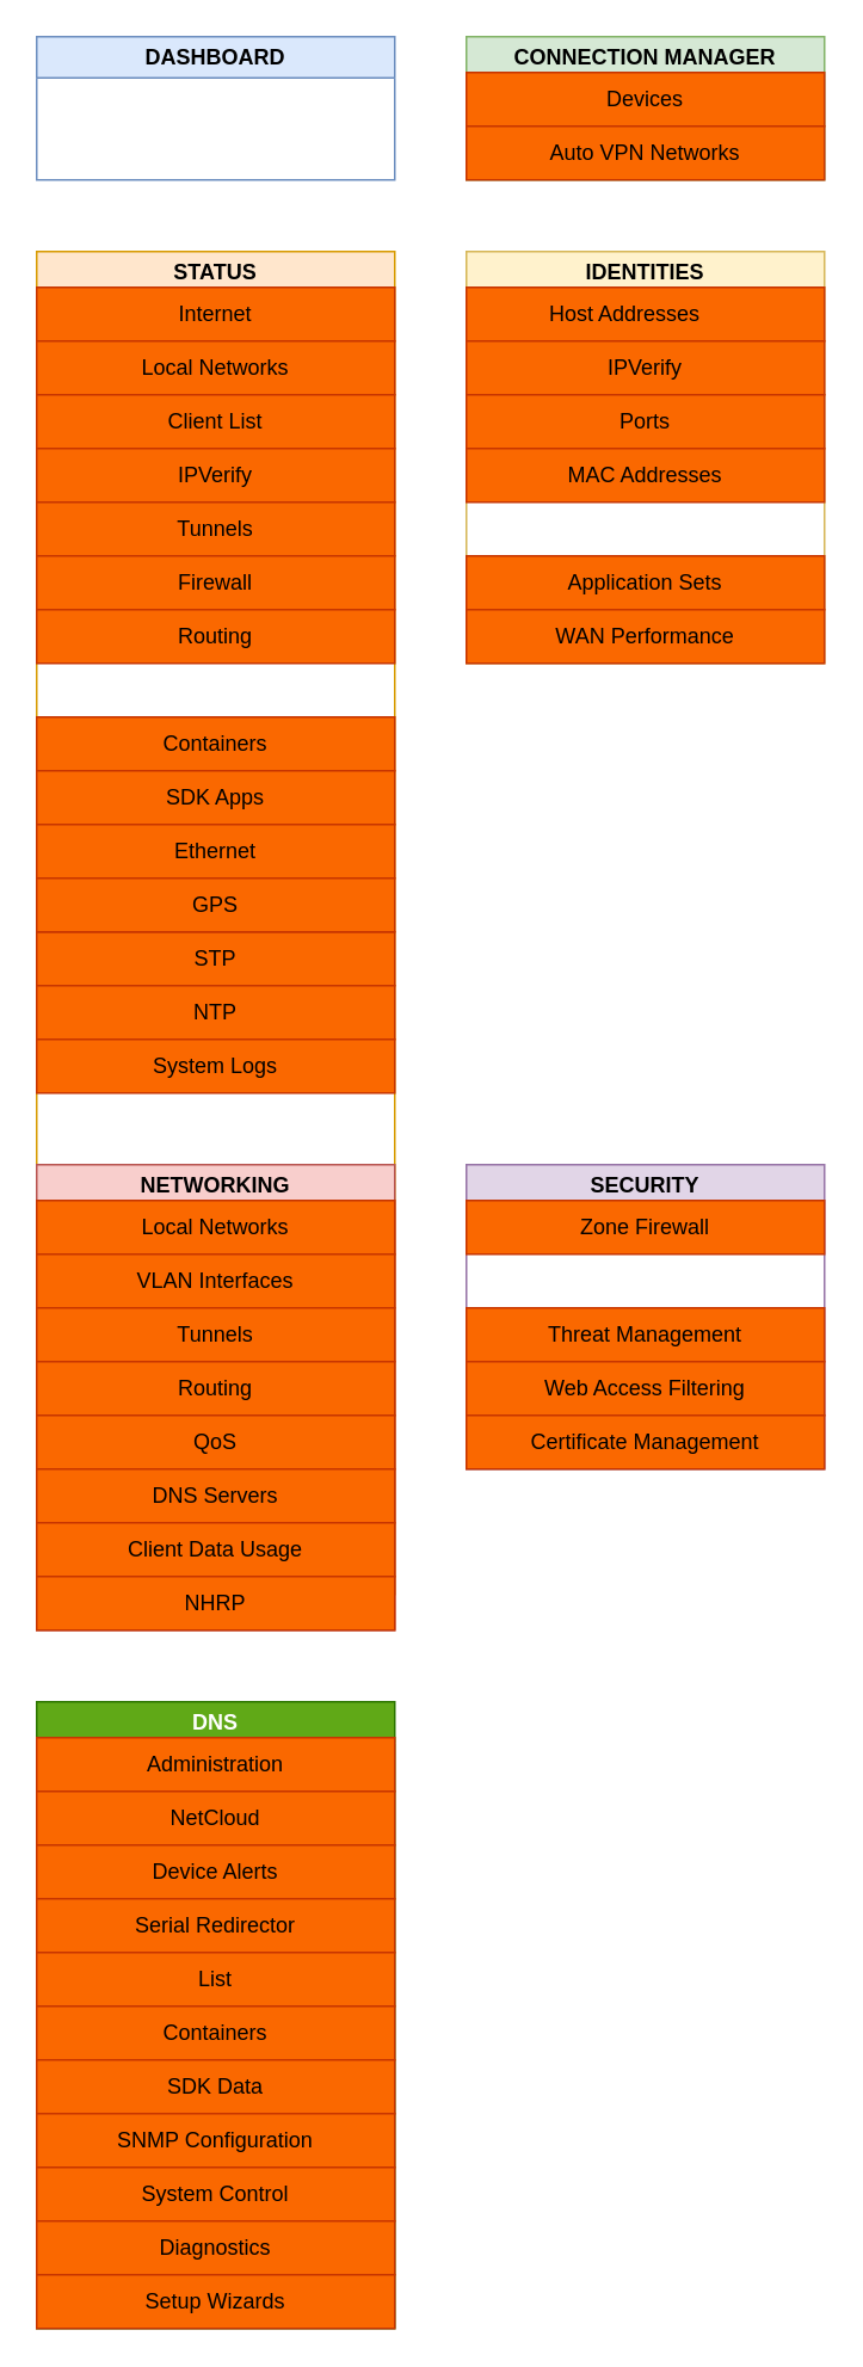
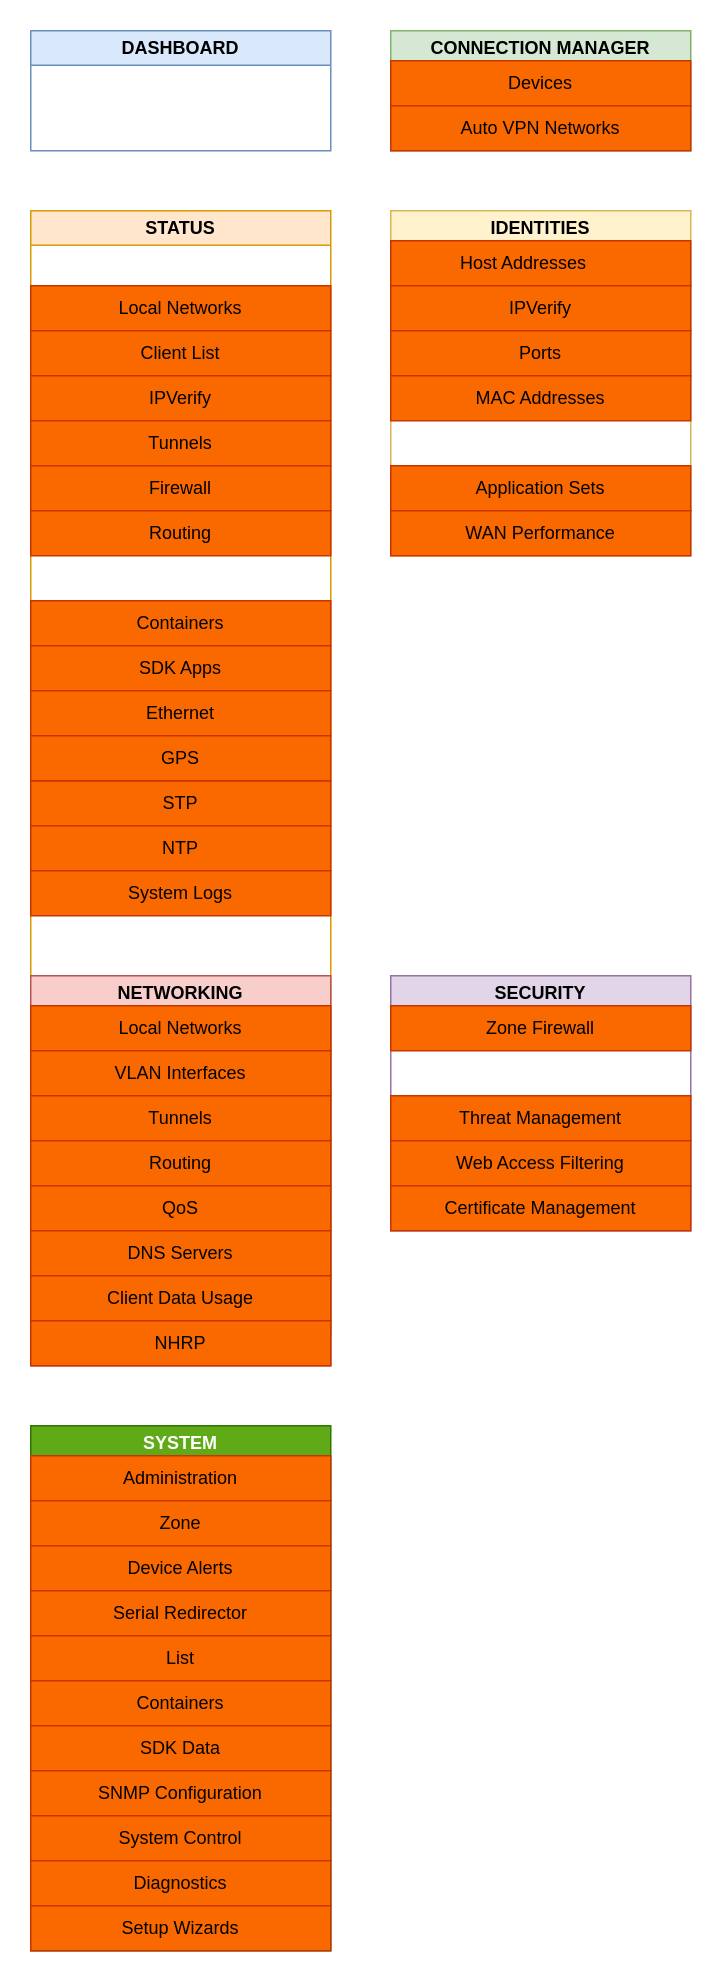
  <mxCell id="0" />
  <mxCell id="1" parent="0" />
  <mxCell id="2" value="DASHBOARD" style="swimlane;whiteSpace=wrap;html=1;fillColor=#dae8fc;strokeColor=#6c8ebf;" vertex="1" parent="1"><mxGeometry x="20" y="20" width="200" height="80" as="geometry" /></mxCell>
  <mxCell id="3" value="CONNECTION MANAGER" style="swimlane;whiteSpace=wrap;html=1;fillColor=#d5e8d4;strokeColor=#82b366;" vertex="1" parent="1"><mxGeometry x="260" y="20" width="200" height="80" as="geometry" /></mxCell>
  <mxCell id="4" value="Devices" style="text;html=1;strokeColor=#C73500;fillColor=#fa6800;align=center;verticalAlign=middle;whiteSpace=wrap;rounded=0;fontColor=#000000;" vertex="1" parent="3"><mxGeometry y="20" width="200" height="30" as="geometry" /></mxCell>
  <mxCell id="5" value="Auto VPN Networks" style="text;html=1;strokeColor=#C73500;fillColor=#fa6800;align=center;verticalAlign=middle;whiteSpace=wrap;rounded=0;fontColor=#000000;" vertex="1" parent="3"><mxGeometry y="50" width="200" height="30" as="geometry" /></mxCell>
  <mxCell id="6" value="STATUS" style="swimlane;whiteSpace=wrap;html=1;fillColor=#ffe6cc;strokeColor=#d79b00;" vertex="1" parent="1"><mxGeometry x="20" y="140" width="200" height="750" as="geometry" /></mxCell>
- <mxCell id="7" value="Internet" style="text;html=1;strokeColor=#C73500;fillColor=#fa6800;align=center;verticalAlign=middle;whiteSpace=wrap;rounded=0;fontColor=#000000;" vertex="1" parent="6"><mxGeometry y="20" width="200" height="30" as="geometry" /></mxCell>
  <mxCell id="8" value="Local Networks" style="text;html=1;strokeColor=#C73500;fillColor=#fa6800;align=center;verticalAlign=middle;whiteSpace=wrap;rounded=0;fontColor=#000000;" vertex="1" parent="6"><mxGeometry y="50" width="200" height="30" as="geometry" /></mxCell>
  <mxCell id="9" value="Client List" style="text;html=1;strokeColor=#C73500;fillColor=#fa6800;align=center;verticalAlign=middle;whiteSpace=wrap;rounded=0;fontColor=#000000;" vertex="1" parent="6"><mxGeometry y="80" width="200" height="30" as="geometry" /></mxCell>
  <mxCell id="10" value="IPVerify" style="text;html=1;strokeColor=#C73500;fillColor=#fa6800;align=center;verticalAlign=middle;whiteSpace=wrap;rounded=0;fontColor=#000000;" vertex="1" parent="6"><mxGeometry y="110" width="200" height="30" as="geometry" /></mxCell>
  <mxCell id="11" value="Tunnels" style="text;html=1;strokeColor=#C73500;fillColor=#fa6800;align=center;verticalAlign=middle;whiteSpace=wrap;rounded=0;fontColor=#000000;" vertex="1" parent="6"><mxGeometry y="140" width="200" height="30" as="geometry" /></mxCell>
  <mxCell id="12" value="Firewall" style="text;html=1;strokeColor=#C73500;fillColor=#fa6800;align=center;verticalAlign=middle;whiteSpace=wrap;rounded=0;fontColor=#000000;" vertex="1" parent="6"><mxGeometry y="170" width="200" height="30" as="geometry" /></mxCell>
  <mxCell id="13" value="Routing" style="text;html=1;strokeColor=#C73500;fillColor=#fa6800;align=center;verticalAlign=middle;whiteSpace=wrap;rounded=0;fontColor=#000000;" vertex="1" parent="6"><mxGeometry y="200" width="200" height="30" as="geometry" /></mxCell>
  <mxCell id="14" value="Containers" style="text;html=1;strokeColor=#C73500;fillColor=#fa6800;align=center;verticalAlign=middle;whiteSpace=wrap;rounded=0;fontColor=#000000;" vertex="1" parent="6"><mxGeometry y="260" width="200" height="30" as="geometry" /></mxCell>
  <mxCell id="15" value="SDK Apps" style="text;html=1;strokeColor=#C73500;fillColor=#fa6800;align=center;verticalAlign=middle;whiteSpace=wrap;rounded=0;fontColor=#000000;" vertex="1" parent="6"><mxGeometry y="290" width="200" height="30" as="geometry" /></mxCell>
  <mxCell id="16" value="Ethernet" style="text;html=1;strokeColor=#C73500;fillColor=#fa6800;align=center;verticalAlign=middle;whiteSpace=wrap;rounded=0;fontColor=#000000;" vertex="1" parent="6"><mxGeometry y="320" width="200" height="30" as="geometry" /></mxCell>
  <mxCell id="17" value="STP" style="text;html=1;strokeColor=#C73500;fillColor=#fa6800;align=center;verticalAlign=middle;whiteSpace=wrap;rounded=0;fontColor=#000000;" vertex="1" parent="6"><mxGeometry y="380" width="200" height="30" as="geometry" /></mxCell>
  <mxCell id="18" value="GPS" style="text;html=1;strokeColor=#C73500;fillColor=#fa6800;align=center;verticalAlign=middle;whiteSpace=wrap;rounded=0;fontColor=#000000;" vertex="1" parent="6"><mxGeometry y="350" width="200" height="30" as="geometry" /></mxCell>
  <mxCell id="19" value="NTP" style="text;html=1;strokeColor=#C73500;fillColor=#fa6800;align=center;verticalAlign=middle;whiteSpace=wrap;rounded=0;fontColor=#000000;" vertex="1" parent="6"><mxGeometry y="410" width="200" height="30" as="geometry" /></mxCell>
  <mxCell id="20" value="System Logs" style="text;html=1;strokeColor=#C73500;fillColor=#fa6800;align=center;verticalAlign=middle;whiteSpace=wrap;rounded=0;fontColor=#000000;" vertex="1" parent="6"><mxGeometry y="440" width="200" height="30" as="geometry" /></mxCell>
  <mxCell id="21" value="NETWORKING" style="swimlane;whiteSpace=wrap;html=1;fillColor=#f8cecc;strokeColor=#b85450;" vertex="1" parent="6"><mxGeometry y="510" width="200" height="260" as="geometry" /></mxCell>
  <mxCell id="22" value="Local Networks" style="text;html=1;strokeColor=#C73500;fillColor=#fa6800;align=center;verticalAlign=middle;whiteSpace=wrap;rounded=0;fontColor=#000000;" vertex="1" parent="21"><mxGeometry y="20" width="200" height="30" as="geometry" /></mxCell>
  <mxCell id="23" value="VLAN Interfaces" style="text;html=1;strokeColor=#C73500;fillColor=#fa6800;align=center;verticalAlign=middle;whiteSpace=wrap;rounded=0;fontColor=#000000;" vertex="1" parent="21"><mxGeometry y="50" width="200" height="30" as="geometry" /></mxCell>
  <mxCell id="24" value="Tunnels" style="text;html=1;strokeColor=#C73500;fillColor=#fa6800;align=center;verticalAlign=middle;whiteSpace=wrap;rounded=0;fontColor=#000000;" vertex="1" parent="21"><mxGeometry y="80" width="200" height="30" as="geometry" /></mxCell>
  <mxCell id="25" value="Routing" style="text;html=1;strokeColor=#C73500;fillColor=#fa6800;align=center;verticalAlign=middle;whiteSpace=wrap;rounded=0;fontColor=#000000;" vertex="1" parent="21"><mxGeometry y="110" width="200" height="30" as="geometry" /></mxCell>
  <mxCell id="26" value="QoS" style="text;html=1;strokeColor=#C73500;fillColor=#fa6800;align=center;verticalAlign=middle;whiteSpace=wrap;rounded=0;fontColor=#000000;" vertex="1" parent="21"><mxGeometry y="140" width="200" height="30" as="geometry" /></mxCell>
  <mxCell id="27" value="DNS Servers" style="text;html=1;strokeColor=#C73500;fillColor=#fa6800;align=center;verticalAlign=middle;whiteSpace=wrap;rounded=0;fontColor=#000000;" vertex="1" parent="21"><mxGeometry y="170" width="200" height="30" as="geometry" /></mxCell>
  <mxCell id="28" value="Client Data Usage" style="text;html=1;strokeColor=#C73500;fillColor=#fa6800;align=center;verticalAlign=middle;whiteSpace=wrap;rounded=0;fontColor=#000000;" vertex="1" parent="21"><mxGeometry y="200" width="200" height="30" as="geometry" /></mxCell>
  <mxCell id="29" value="NHRP" style="text;html=1;strokeColor=#C73500;fillColor=#fa6800;align=center;verticalAlign=middle;whiteSpace=wrap;rounded=0;fontColor=#000000;" vertex="1" parent="21"><mxGeometry y="230" width="200" height="30" as="geometry" /></mxCell>
  <mxCell id="30" value="SECURITY" style="swimlane;whiteSpace=wrap;html=1;fillColor=#e1d5e7;strokeColor=#9673a6;" vertex="1" parent="1"><mxGeometry x="260" y="650" width="200" height="170" as="geometry" /></mxCell>
  <mxCell id="31" value="Zone Firewall" style="text;html=1;strokeColor=#C73500;fillColor=#fa6800;align=center;verticalAlign=middle;whiteSpace=wrap;rounded=0;fontColor=#000000;" vertex="1" parent="30"><mxGeometry y="20" width="200" height="30" as="geometry" /></mxCell>
  <mxCell id="32" value="Threat Management" style="text;html=1;strokeColor=#C73500;fillColor=#fa6800;align=center;verticalAlign=middle;whiteSpace=wrap;rounded=0;fontColor=#000000;" vertex="1" parent="30"><mxGeometry y="80" width="200" height="30" as="geometry" /></mxCell>
  <mxCell id="33" value="Web Access Filtering" style="text;html=1;strokeColor=#C73500;fillColor=#fa6800;align=center;verticalAlign=middle;whiteSpace=wrap;rounded=0;fontColor=#000000;" vertex="1" parent="30"><mxGeometry y="110" width="200" height="30" as="geometry" /></mxCell>
  <mxCell id="34" value="Certificate Management" style="text;html=1;strokeColor=#C73500;fillColor=#fa6800;align=center;verticalAlign=middle;whiteSpace=wrap;rounded=0;fontColor=#000000;" vertex="1" parent="30"><mxGeometry y="140" width="200" height="30" as="geometry" /></mxCell>
- <mxCell id="35" value="DNS" style="swimlane;whiteSpace=wrap;html=1;fillColor=#60a917;fontColor=#ffffff;strokeColor=#2D7600;" vertex="1" parent="1"><mxGeometry x="20" y="950" width="200" height="350" as="geometry" /></mxCell>
+ <mxCell id="35" value="SYSTEM" style="swimlane;whiteSpace=wrap;html=1;fillColor=#60a917;fontColor=#ffffff;strokeColor=#2D7600;" vertex="1" parent="1"><mxGeometry x="20" y="950" width="200" height="350" as="geometry" /></mxCell>
  <mxCell id="36" value="Administration" style="text;html=1;strokeColor=#C73500;fillColor=#fa6800;align=center;verticalAlign=middle;whiteSpace=wrap;rounded=0;fontColor=#000000;" vertex="1" parent="35"><mxGeometry y="20" width="200" height="30" as="geometry" /></mxCell>
- <mxCell id="37" value="NetCloud" style="text;html=1;strokeColor=#C73500;fillColor=#fa6800;align=center;verticalAlign=middle;whiteSpace=wrap;rounded=0;fontColor=#000000;" vertex="1" parent="35"><mxGeometry y="50" width="200" height="30" as="geometry" /></mxCell>
+ <mxCell id="37" value="Zone" style="text;html=1;strokeColor=#C73500;fillColor=#fa6800;align=center;verticalAlign=middle;whiteSpace=wrap;rounded=0;fontColor=#000000;" vertex="1" parent="35"><mxGeometry y="50" width="200" height="30" as="geometry" /></mxCell>
  <mxCell id="38" value="Device Alerts" style="text;html=1;strokeColor=#C73500;fillColor=#fa6800;align=center;verticalAlign=middle;whiteSpace=wrap;rounded=0;fontColor=#000000;" vertex="1" parent="35"><mxGeometry y="80" width="200" height="30" as="geometry" /></mxCell>
  <mxCell id="39" value="Serial Redirector" style="text;html=1;strokeColor=#C73500;fillColor=#fa6800;align=center;verticalAlign=middle;whiteSpace=wrap;rounded=0;fontColor=#000000;" vertex="1" parent="35"><mxGeometry y="110" width="200" height="30" as="geometry" /></mxCell>
  <mxCell id="40" value="List" style="text;html=1;strokeColor=#C73500;fillColor=#fa6800;align=center;verticalAlign=middle;whiteSpace=wrap;rounded=0;fontColor=#000000;" vertex="1" parent="35"><mxGeometry y="140" width="200" height="30" as="geometry" /></mxCell>
  <mxCell id="41" value="Containers" style="text;html=1;strokeColor=#C73500;fillColor=#fa6800;align=center;verticalAlign=middle;whiteSpace=wrap;rounded=0;fontColor=#000000;" vertex="1" parent="35"><mxGeometry y="170" width="200" height="30" as="geometry" /></mxCell>
  <mxCell id="42" value="SDK Data" style="text;html=1;strokeColor=#C73500;fillColor=#fa6800;align=center;verticalAlign=middle;whiteSpace=wrap;rounded=0;fontColor=#000000;" vertex="1" parent="35"><mxGeometry y="200" width="200" height="30" as="geometry" /></mxCell>
  <mxCell id="43" value="SNMP Configuration" style="text;html=1;strokeColor=#C73500;fillColor=#fa6800;align=center;verticalAlign=middle;whiteSpace=wrap;rounded=0;fontColor=#000000;" vertex="1" parent="35"><mxGeometry y="230" width="200" height="30" as="geometry" /></mxCell>
  <mxCell id="44" value="System Control" style="text;html=1;strokeColor=#C73500;fillColor=#fa6800;align=center;verticalAlign=middle;whiteSpace=wrap;rounded=0;fontColor=#000000;" vertex="1" parent="35"><mxGeometry y="260" width="200" height="30" as="geometry" /></mxCell>
  <mxCell id="45" value="Diagnostics" style="text;html=1;strokeColor=#C73500;fillColor=#fa6800;align=center;verticalAlign=middle;whiteSpace=wrap;rounded=0;fontColor=#000000;" vertex="1" parent="35"><mxGeometry y="290" width="200" height="30" as="geometry" /></mxCell>
  <mxCell id="46" value="Setup Wizards" style="text;html=1;strokeColor=#C73500;fillColor=#fa6800;align=center;verticalAlign=middle;whiteSpace=wrap;rounded=0;fontColor=#000000;" vertex="1" parent="35"><mxGeometry y="320" width="200" height="30" as="geometry" /></mxCell>
  <mxCell id="47" value="IDENTITIES" style="swimlane;whiteSpace=wrap;html=1;fillColor=#fff2cc;strokeColor=#d6b656;" vertex="1" parent="1"><mxGeometry x="260" y="140" width="200" height="230" as="geometry" /></mxCell>
  <mxCell id="48" value="Host Addresses&lt;span style=&quot;white-space: pre;&quot;&gt;&#09;&lt;/span&gt;" style="text;html=1;strokeColor=#C73500;fillColor=#fa6800;align=center;verticalAlign=middle;whiteSpace=wrap;rounded=0;fontColor=#000000;" vertex="1" parent="47"><mxGeometry y="20" width="200" height="30" as="geometry" /></mxCell>
  <mxCell id="49" value="IPVerify" style="text;html=1;strokeColor=#C73500;fillColor=#fa6800;align=center;verticalAlign=middle;whiteSpace=wrap;rounded=0;fontColor=#000000;" vertex="1" parent="47"><mxGeometry y="50" width="200" height="30" as="geometry" /></mxCell>
  <mxCell id="50" value="Ports" style="text;html=1;strokeColor=#C73500;fillColor=#fa6800;align=center;verticalAlign=middle;whiteSpace=wrap;rounded=0;fontColor=#000000;" vertex="1" parent="47"><mxGeometry y="80" width="200" height="30" as="geometry" /></mxCell>
  <mxCell id="51" value="MAC Addresses" style="text;html=1;strokeColor=#C73500;fillColor=#fa6800;align=center;verticalAlign=middle;whiteSpace=wrap;rounded=0;fontColor=#000000;" vertex="1" parent="47"><mxGeometry y="110" width="200" height="30" as="geometry" /></mxCell>
  <mxCell id="52" value="Application Sets" style="text;html=1;strokeColor=#C73500;fillColor=#fa6800;align=center;verticalAlign=middle;whiteSpace=wrap;rounded=0;fontColor=#000000;" vertex="1" parent="47"><mxGeometry y="170" width="200" height="30" as="geometry" /></mxCell>
  <mxCell id="53" value="WAN Performance" style="text;html=1;strokeColor=#C73500;fillColor=#fa6800;align=center;verticalAlign=middle;whiteSpace=wrap;rounded=0;fontColor=#000000;" vertex="1" parent="47"><mxGeometry y="200" width="200" height="30" as="geometry" /></mxCell>
